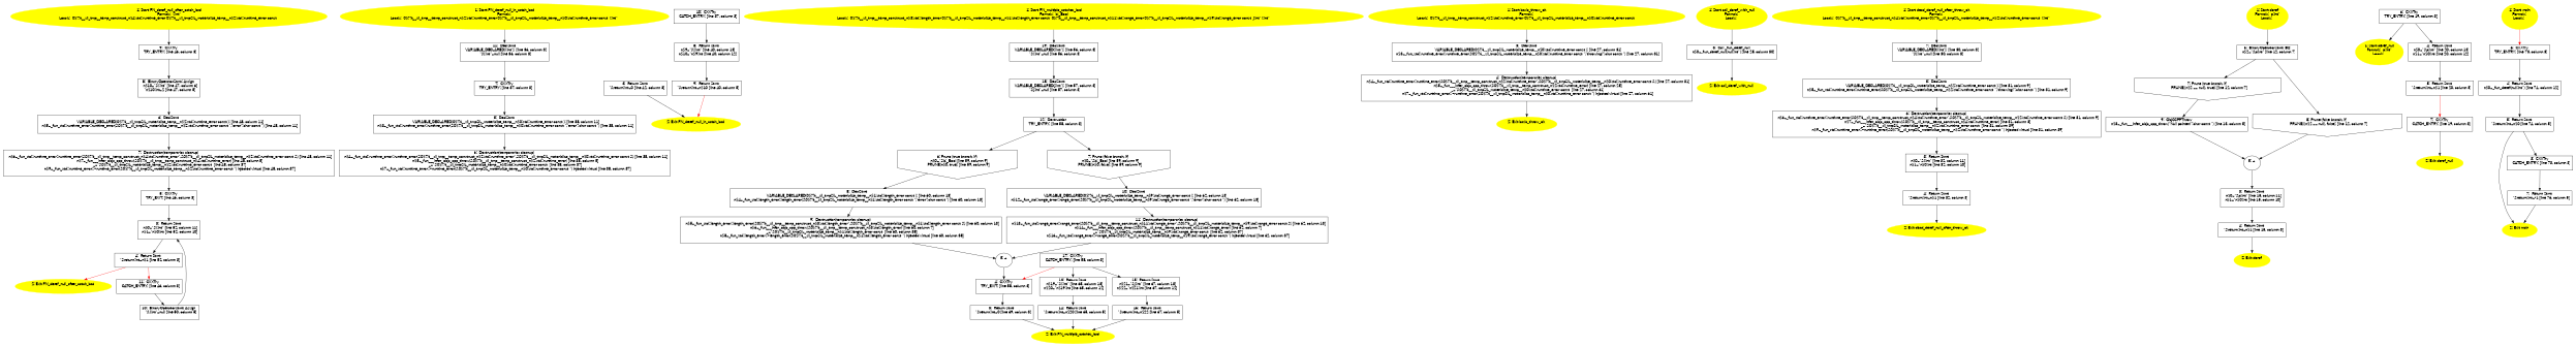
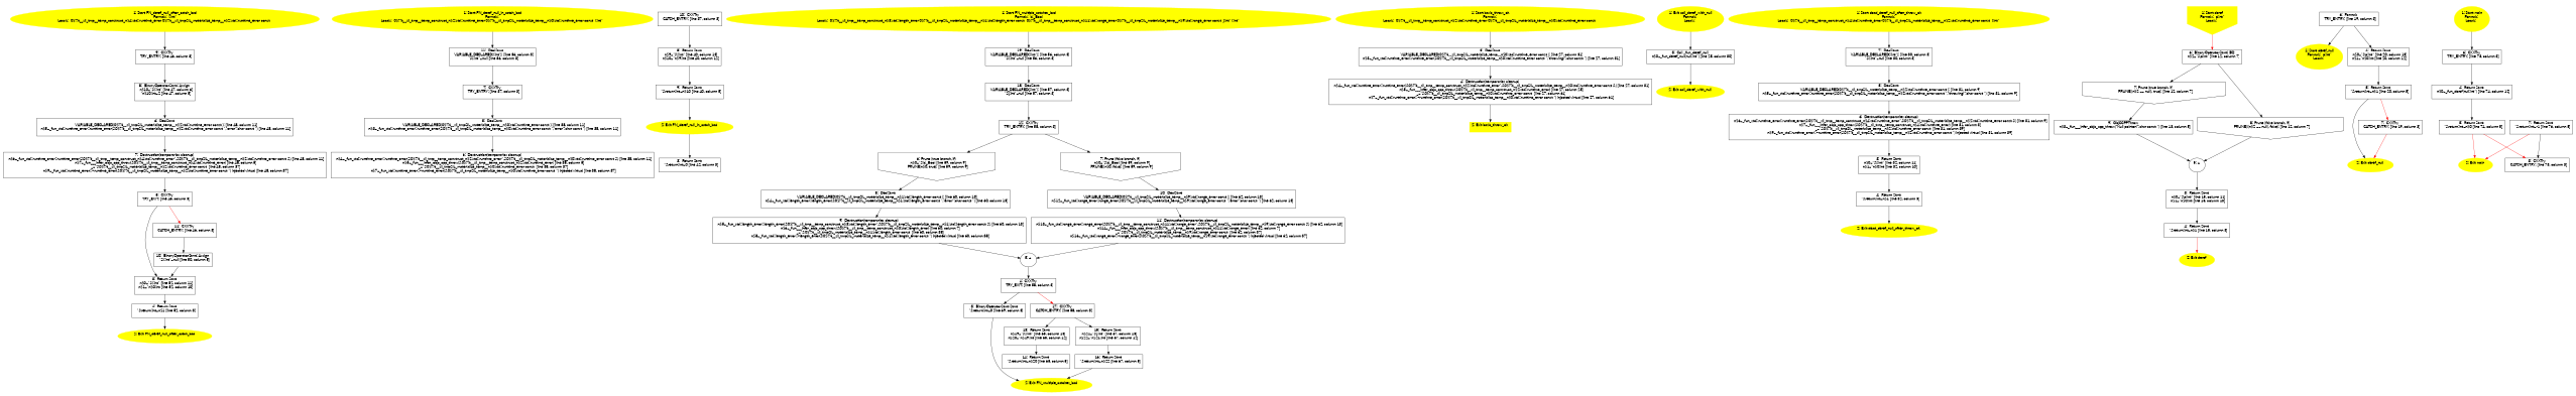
  digraph {
    fontname=Lato
    node [fontname=Lato shape=box]
    edge [fontname=Lato]
    n1 [color=yellow label="1: Start FN_deref_null_after_catch_bad\nFormals:  i:int*\nLocals:  0$?%__sil_tmp__temp_construct_n$4:std::runtime_error 0$?%__sil_tmpSIL_materialize_temp__n$2:std::runtime_error const  \n  " style=filled shape=""]
    n2 [label="9:  CXXTry \n   TRY_ENTRY; [line 46, column 3]\n "]
    n3 [label="8:  BinaryOperatorStmt: Assign \n   n$10=*&i:int* [line 47, column 6]\n  *n$10:int=2 [line 47, column 5]\n "]
    n4 [label="6:  DeclStmt \n   VARIABLE_DECLARED(0$?%__sil_tmpSIL_materialize_temp__n$2:std::runtime_error const ); [line 48, column 11]\n  n$5=_fun_std::runtime_error::runtime_error(&0$?%__sil_tmpSIL_materialize_temp__n$2:std::runtime_error const *,\"error\":char const *) [line 48, column 11]\n "]
    n5 [color=yellow label="2: Exit FN_deref_null_after_catch_bad \n  " style=filled shape=""]
    n6 [label="3:  Return Stmt \n   n$0=*&i:int* [line 52, column 11]\n  n$1=*n$0:int [line 52, column 10]\n "]
    n7 [label="4:  Return Stmt \n   *&return:int=n$1 [line 52, column 3]\n "]
    n8 [label="5:  CXXTry \n   TRY_EXIT; [line 46, column 3]\n "]
    n9 [label="11:  CXXTry \n   CATCH_ENTRY; [line 46, column 3]\n "]
    n10 [label="10:  BinaryOperatorStmt: Assign \n   *&i:int*=null [line 50, column 5]\n "]
    n11 [label="7:  Destruction(temporaries cleanup) \n   n$6=_fun_std::runtime_error::runtime_error(&0$?%__sil_tmp__temp_construct_n$4:std::runtime_error*,&0$?%__sil_tmpSIL_materialize_temp__n$2:std::runtime_error const &) [line 48, column 11]\n  n$7=_fun___infer_objc_cpp_throw(&0$?%__sil_tmp__temp_construct_n$4:std::runtime_error) [line 48, column 5]\n  _=*&0$?%__sil_tmpSIL_materialize_temp__n$2:std::runtime_error const  [line 48, column 37]\n  n$9=_fun_std::runtime_error::~runtime_error(&0$?%__sil_tmpSIL_materialize_temp__n$2:std::runtime_error const *) injected virtual [line 48, column 37]\n "]
    n12 [color=yellow label="1: Start FN_deref_null_in_catch_bad\nFormals: \nLocals:  0$?%__sil_tmp__temp_construct_n$2:std::runtime_error 0$?%__sil_tmpSIL_materialize_temp__n$0:std::runtime_error const  i:int* \n  " style=filled shape=""]
    n13 [label="11:  DeclStmt \n   VARIABLE_DECLARED(i:int*); [line 36, column 3]\n  *&i:int*=null [line 36, column 3]\n "]
    n14 [label="7:  CXXTry \n   TRY_ENTRY; [line 37, column 3]\n "]
    n15 [label="5:  DeclStmt \n   VARIABLE_DECLARED(0$?%__sil_tmpSIL_materialize_temp__n$0:std::runtime_error const ); [line 38, column 11]\n  n$3=_fun_std::runtime_error::runtime_error(&0$?%__sil_tmpSIL_materialize_temp__n$0:std::runtime_error const *,\"error\":char const *) [line 38, column 11]\n "]
    n16 [color=yellow label="2: Exit FN_deref_null_in_catch_bad \n  " style=filled shape=""]
    n17 [label="3:  Return Stmt \n   *&return:int=0 [line 42, column 3]\n "]
    n18 [label="10:  CXXTry \n   CATCH_ENTRY; [line 37, column 3]\n "]
    n19 [label="8:  Return Stmt \n   n$9=*&i:int* [line 40, column 13]\n  n$10=*n$9:int [line 40, column 12]\n "]
    n20 [label="9:  Return Stmt \n   *&return:int=n$10 [line 40, column 5]\n "]
    n21 [label="6:  Destruction(temporaries cleanup) \n   n$4=_fun_std::runtime_error::runtime_error(&0$?%__sil_tmp__temp_construct_n$2:std::runtime_error*,&0$?%__sil_tmpSIL_materialize_temp__n$0:std::runtime_error const &) [line 38, column 11]\n  n$5=_fun___infer_objc_cpp_throw(&0$?%__sil_tmp__temp_construct_n$2:std::runtime_error) [line 38, column 5]\n  _=*&0$?%__sil_tmpSIL_materialize_temp__n$0:std::runtime_error const  [line 38, column 37]\n  n$7=_fun_std::runtime_error::~runtime_error(&0$?%__sil_tmpSIL_materialize_temp__n$0:std::runtime_error const *) injected virtual [line 38, column 37]\n "]
    n22 [color=yellow label="1: Start FN_multiple_catches_bad\nFormals:  b:_Bool\nLocals:  0$?%__sil_tmp__temp_construct_n$3:std::length_error 0$?%__sil_tmpSIL_materialize_temp__n$1:std::length_error const  0$?%__sil_tmp__temp_construct_n$11:std::range_error 0$?%__sil_tmpSIL_materialize_temp__n$9:std::range_error const  j:int* i:int* \n  " style=filled shape=""]
    n23 [label="19:  DeclStmt \n   VARIABLE_DECLARED(i:int*); [line 56, column 3]\n  *&i:int*=null [line 56, column 3]\n "]
    n24 [label="18:  DeclStmt \n   VARIABLE_DECLARED(j:int*); [line 57, column 3]\n  *&j:int*=null [line 57, column 3]\n "]
-   n25 [label="12:  Destruction \n   TRY_ENTRY; [line 58, column 3]\n "]
+   n25 [label="12:  CXXTry \n   TRY_ENTRY; [line 58, column 3]\n "]
    n26 [color=yellow label="2: Exit FN_multiple_catches_bad \n  " style=filled shape=""]
-   n27 [label="3:  Return Stmt \n   *&return:int=0 [line 69, column 3]\n "]
+   n27 [label="3:  BinaryOperatorStmt Stmt \n   *&return:int=0 [line 69, column 3]\n "]
    n28 [label="4:  CXXTry \n   TRY_EXIT; [line 58, column 3]\n "]
    n29 [label="17:  CXXTry \n   CATCH_ENTRY; [line 58, column 3]\n "]
    n30 [label="13:  Return Stmt \n   n$19=*&i:int* [line 65, column 13]\n  n$20=*n$19:int [line 65, column 12]\n "]
    n31 [label="15:  Return Stmt \n   n$21=*&j:int* [line 67, column 13]\n  n$22=*n$21:int [line 67, column 12]\n "]
    n32 [label="14:  Return Stmt \n   *&return:int=n$20 [line 65, column 5]\n "]
    n33 [label="16:  Return Stmt \n   *&return:int=n$22 [line 67, column 5]\n "]
    n34 [label="5: + \n  " shape=""]
    n35 [label="6: Prune (true branch, if) \n   n$0=*&b:_Bool [line 59, column 9]\n  PRUNE(n$0, true); [line 59, column 9]\n " shape=invhouse]
    n36 [label="8:  DeclStmt \n   VARIABLE_DECLARED(0$?%__sil_tmpSIL_materialize_temp__n$1:std::length_error const ); [line 60, column 13]\n  n$4=_fun_std::length_error::length_error(&0$?%__sil_tmpSIL_materialize_temp__n$1:std::length_error const *,\"error\":char const *) [line 60, column 13]\n "]
    n37 [label="9:  Destruction(temporaries cleanup) \n   n$5=_fun_std::length_error::length_error(&0$?%__sil_tmp__temp_construct_n$3:std::length_error*,&0$?%__sil_tmpSIL_materialize_temp__n$1:std::length_error const &) [line 60, column 13]\n  n$6=_fun___infer_objc_cpp_throw(&0$?%__sil_tmp__temp_construct_n$3:std::length_error) [line 60, column 7]\n  _=*&0$?%__sil_tmpSIL_materialize_temp__n$1:std::length_error const  [line 60, column 38]\n  n$8=_fun_std::length_error::~length_error(&0$?%__sil_tmpSIL_materialize_temp__n$1:std::length_error const *) injected virtual [line 60, column 38]\n "]
    n38 [label="7: Prune (false branch, if) \n   n$0=*&b:_Bool [line 59, column 9]\n  PRUNE(!n$0, false); [line 59, column 9]\n " shape=invhouse]
    n39 [label="10:  DeclStmt \n   VARIABLE_DECLARED(0$?%__sil_tmpSIL_materialize_temp__n$9:std::range_error const ); [line 62, column 13]\n  n$12=_fun_std::range_error::range_error(&0$?%__sil_tmpSIL_materialize_temp__n$9:std::range_error const *,\"error\":char const *) [line 62, column 13]\n "]
    n40 [label="11:  Destruction(temporaries cleanup) \n   n$13=_fun_std::range_error::range_error(&0$?%__sil_tmp__temp_construct_n$11:std::range_error*,&0$?%__sil_tmpSIL_materialize_temp__n$9:std::range_error const &) [line 62, column 13]\n  n$14=_fun___infer_objc_cpp_throw(&0$?%__sil_tmp__temp_construct_n$11:std::range_error) [line 62, column 7]\n  _=*&0$?%__sil_tmpSIL_materialize_temp__n$9:std::range_error const  [line 62, column 37]\n  n$16=_fun_std::range_error::~range_error(&0$?%__sil_tmpSIL_materialize_temp__n$9:std::range_error const *) injected virtual [line 62, column 37]\n "]
    n41 [color=yellow label="1: Start basic_throw_ok\nFormals: \nLocals:  0$?%__sil_tmp__temp_construct_n$2:std::runtime_error 0$?%__sil_tmpSIL_materialize_temp__n$0:std::runtime_error const  \n  " style=filled shape=""]
    n42 [label="3:  DeclStmt \n   VARIABLE_DECLARED(0$?%__sil_tmpSIL_materialize_temp__n$0:std::runtime_error const ); [line 27, column 31]\n  n$3=_fun_std::runtime_error::runtime_error(&0$?%__sil_tmpSIL_materialize_temp__n$0:std::runtime_error const *,\"throwing!\":char const *) [line 27, column 31]\n "]
    n43 [label="4:  Destruction(temporaries cleanup) \n   n$4=_fun_std::runtime_error::runtime_error(&0$?%__sil_tmp__temp_construct_n$2:std::runtime_error*,&0$?%__sil_tmpSIL_materialize_temp__n$0:std::runtime_error const &) [line 27, column 31]\n  n$5=_fun___infer_objc_cpp_throw(&0$?%__sil_tmp__temp_construct_n$2:std::runtime_error) [line 27, column 25]\n  _=*&0$?%__sil_tmpSIL_materialize_temp__n$0:std::runtime_error const  [line 27, column 61]\n  n$7=_fun_std::runtime_error::~runtime_error(&0$?%__sil_tmpSIL_materialize_temp__n$0:std::runtime_error const *) injected virtual [line 27, column 61]\n "]
-   n44 [color=yellow label="2: Exit basic_throw_ok \n  " style=filled shape=""]
-   n45 [color=yellow label="1: Start call_deref_with_null\nFormals: \nLocals:  \n  " style=filled shape=""]
+   n44 [color=yellow label="2: Exit basic_throw_ok \n  " style=filled]
+   n45 [color=yellow label="1: Exit call_deref_with_null\nFormals: \nLocals:  \n  " style=filled shape=""]
    n46 [label="3:  Call _fun_deref_null \n   n$0=_fun_deref_null(null:int*) [line 25, column 30]\n "]
    n47 [color=yellow label="2: Exit call_deref_with_null \n  " style=filled shape=""]
    n48 [color=yellow label="1: Start dead_deref_null_after_throw_ok\nFormals: \nLocals:  0$?%__sil_tmp__temp_construct_n$4:std::runtime_error 0$?%__sil_tmpSIL_materialize_temp__n$2:std::runtime_error const  i:int* \n  " style=filled shape=""]
    n49 [label="7:  DeclStmt \n   VARIABLE_DECLARED(i:int*); [line 30, column 3]\n  *&i:int*=null [line 30, column 3]\n "]
    n50 [label="5:  DeclStmt \n   VARIABLE_DECLARED(0$?%__sil_tmpSIL_materialize_temp__n$2:std::runtime_error const ); [line 31, column 9]\n  n$5=_fun_std::runtime_error::runtime_error(&0$?%__sil_tmpSIL_materialize_temp__n$2:std::runtime_error const *,\"throwing!\":char const *) [line 31, column 9]\n "]
    n51 [label="6:  Destruction(temporaries cleanup) \n   n$6=_fun_std::runtime_error::runtime_error(&0$?%__sil_tmp__temp_construct_n$4:std::runtime_error*,&0$?%__sil_tmpSIL_materialize_temp__n$2:std::runtime_error const &) [line 31, column 9]\n  n$7=_fun___infer_objc_cpp_throw(&0$?%__sil_tmp__temp_construct_n$4:std::runtime_error) [line 31, column 3]\n  _=*&0$?%__sil_tmpSIL_materialize_temp__n$2:std::runtime_error const  [line 31, column 39]\n  n$9=_fun_std::runtime_error::~runtime_error(&0$?%__sil_tmpSIL_materialize_temp__n$2:std::runtime_error const *) injected virtual [line 31, column 39]\n "]
    n52 [color=yellow label="2: Exit dead_deref_null_after_throw_ok \n  " style=filled shape=""]
    n53 [label="3:  Return Stmt \n   n$0=*&i:int* [line 32, column 11]\n  n$1=*n$0:int [line 32, column 10]\n "]
    n54 [label="4:  Return Stmt \n   *&return:int=n$1 [line 32, column 3]\n "]
-   n55 [color=yellow label="1: Start deref\nFormals:  p:int*\nLocals:  \n  " style=filled shape=""]
+   n55 [color=yellow label="1: Start deref\nFormals:  p:int*\nLocals:  \n  " style=filled shape=invhouse]
    n56 [label="6:  BinaryOperatorStmt: EQ \n   n$2=*&p:int* [line 12, column 7]\n "]
    n57 [label="7: Prune (true branch, if) \n   PRUNE((n$2 == null), true); [line 12, column 7]\n " shape=invhouse]
    n58 [label="8: Prune (false branch, if) \n   PRUNE(!(n$2 == null), false); [line 12, column 7]\n " shape=invhouse]
    n59 [label="9:  ObjCCPPThrow \n   n$3=_fun___infer_objc_cpp_throw(\"Null pointer!\":char const *) [line 13, column 5]\n "]
    n60 [label="5: + \n  " shape=""]
    n61 [color=yellow label="2: Exit deref \n  " style=filled shape=""]
    n62 [label="3:  Return Stmt \n   n$0=*&p:int* [line 15, column 11]\n  n$1=*n$0:int [line 15, column 10]\n "]
    n63 [label="4:  Return Stmt \n   *&return:int=n$1 [line 15, column 3]\n "]
    n64 [color=yellow label="1: Start deref_null\nFormals:  p:int*\nLocals:  \n  " style=filled shape=""]
-   n65 [label="6:  CXXTry \n   TRY_ENTRY; [line 19, column 3]\n "]
+   n65 [label="6:  Formals \n   TRY_ENTRY; [line 19, column 3]\n "]
    n66 [label="4:  Return Stmt \n   n$0=*&p:int* [line 20, column 13]\n  n$1=*n$0:int [line 20, column 12]\n "]
    n67 [label="5:  Return Stmt \n   *&return:int=n$1 [line 20, column 5]\n "]
    n68 [color=yellow label="2: Exit deref_null \n  " style=filled shape=""]
    n69 [label="7:  CXXTry \n   CATCH_ENTRY; [line 19, column 3]\n "]
    n70 [color=yellow label="1: Start main\nFormals: \nLocals:  \n  " style=filled shape=""]
    n71 [label="6:  CXXTry \n   TRY_ENTRY; [line 73, column 3]\n "]
    n72 [label="4:  Return Stmt \n   n$0=_fun_deref(null:int*) [line 74, column 12]\n "]
    n73 [label="5:  Return Stmt \n   *&return:int=n$0 [line 74, column 5]\n "]
    n74 [color=yellow label="2: Exit main \n  " style=filled shape=""]
    n75 [label="3:  CXXTry \n   CATCH_ENTRY; [line 73, column 3]\n "]
    n76 [label="7:  Return Stmt \n   *&return:int=-1 [line 76, column 5]\n "]
    n1 -> n2
    n2 -> n3
    n3 -> n4
    n4 -> n11
    n6 -> n7
-   n7 -> n5 [color=red]
+   n7 -> n5
    n8 -> n6
-   n7 -> n9 [color=red]
+   n8 -> n9 [color=red]
    n9 -> n10
    n10 -> n6
    n11 -> n8
    n12 -> n13
    n13 -> n14
    n14 -> n15
    n15 -> n21
-   n17 -> n16
+   n16 -> n17
    n18 -> n19
    n19 -> n20
-   n20 -> n16 [color=red]
+   n20 -> n16
    n22 -> n23
    n23 -> n24
    n24 -> n25
    n25 -> n35
    n25 -> n38
    n27 -> n26
    n28 -> n27
-   n29 -> n28 [color=red]
+   n28 -> n29 [color=red]
    n29 -> n30
    n29 -> n31
    n30 -> n32
    n31 -> n33
-   n32 -> n26
    n33 -> n26
    n34 -> n28
    n35 -> n36
    n36 -> n37
    n37 -> n34
    n38 -> n39
    n39 -> n40
    n40 -> n34
    n41 -> n42
    n42 -> n43
    n43 -> n44
    n45 -> n46
    n46 -> n47
    n48 -> n49
    n49 -> n50
    n50 -> n51
    n51 -> n53
    n53 -> n54
    n54 -> n52
-   n55 -> n56
+   n55 -> n56 [color=red]
    n56 -> n57
    n56 -> n58
    n57 -> n59
    n58 -> n60
    n59 -> n60
    n60 -> n62
    n62 -> n63
-   n63 -> n61
+   n63 -> n61 [color=red]
    n65 -> n64
    n65 -> n66
    n66 -> n67
+   n67 -> n68
    n67 -> n69 [color=red]
-   n69 -> n68
-   n70 -> n71 [color=red]
+   n69 -> n68 [color=red]
+   n70 -> n71
    n71 -> n72
    n72 -> n73
-   n73 -> n74
-   n73 -> n75 [color=black]
-   n75 -> n76
-   n76 -> n74
+   n73 -> n74 [color=red]
+   n73 -> n75 [color=red]
+   n76 -> n75
+   n76 -> n74 [color=red]
  }
